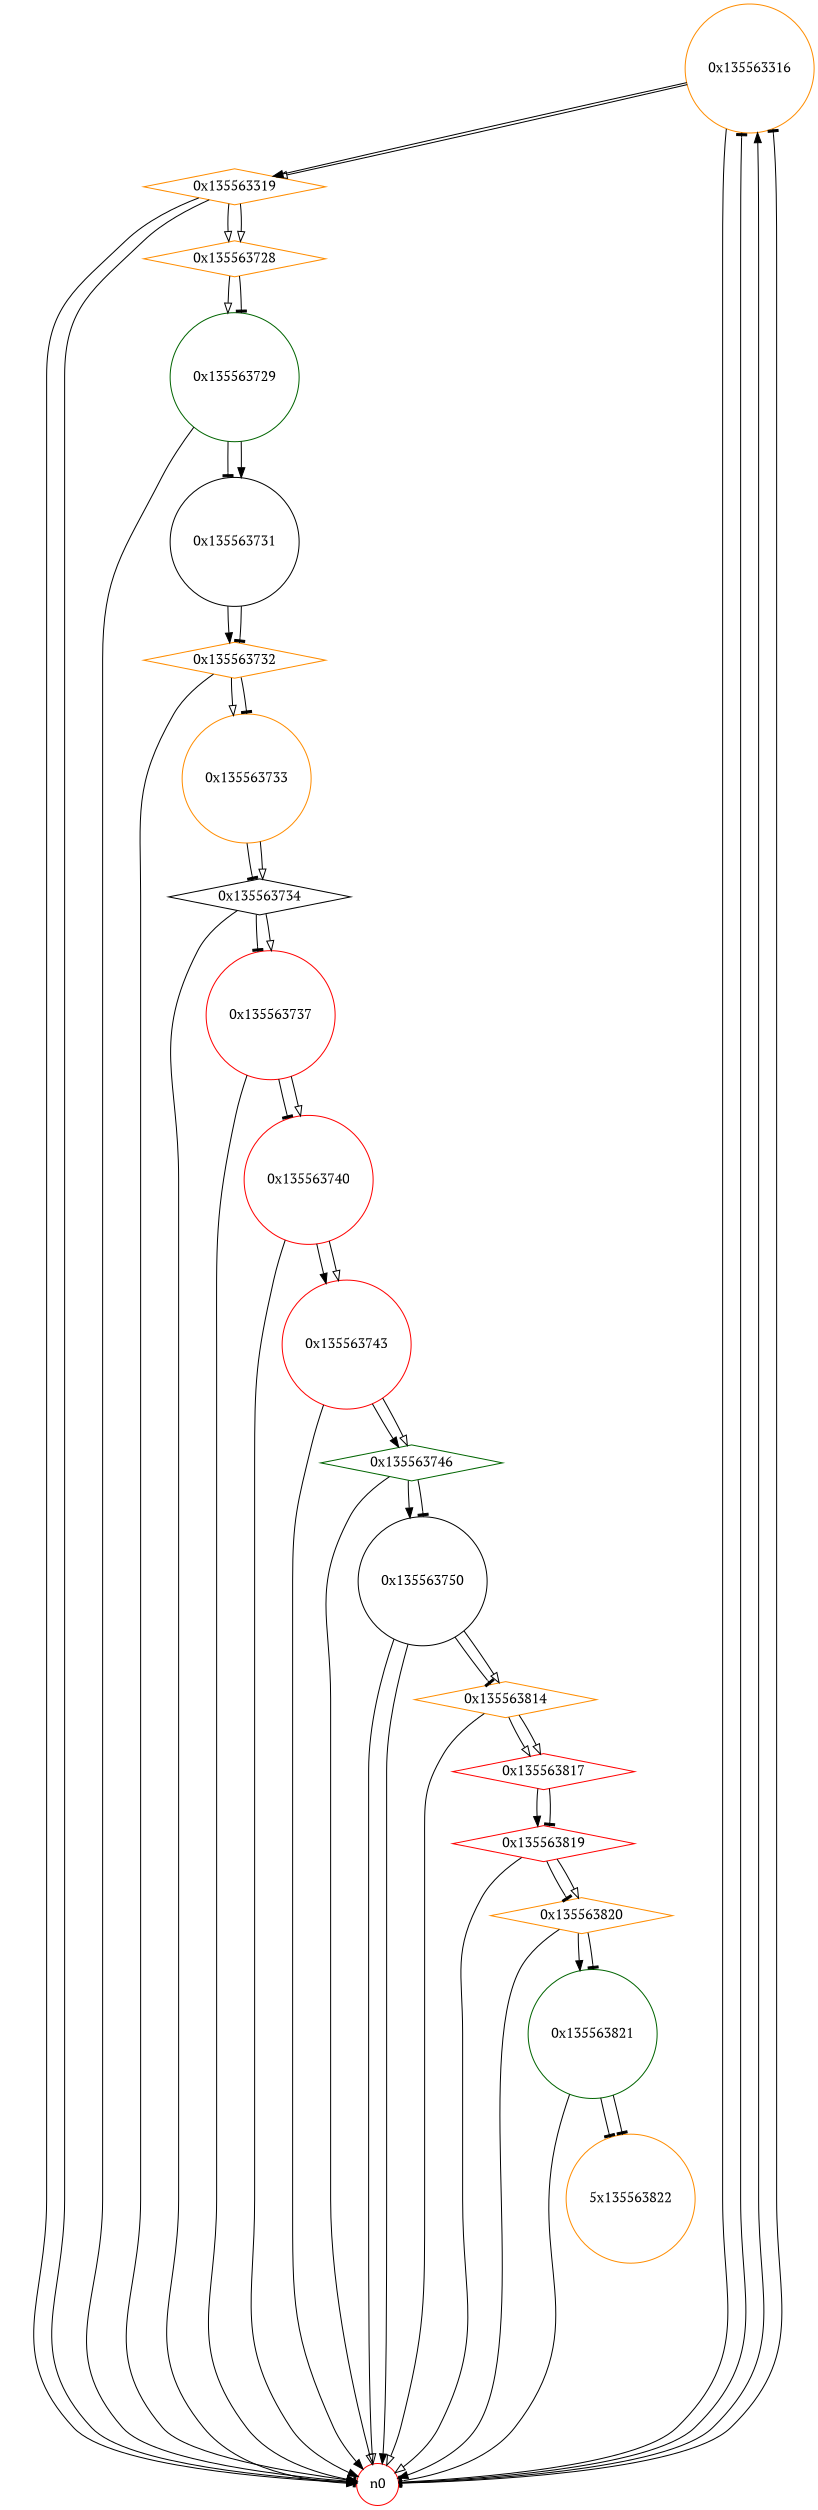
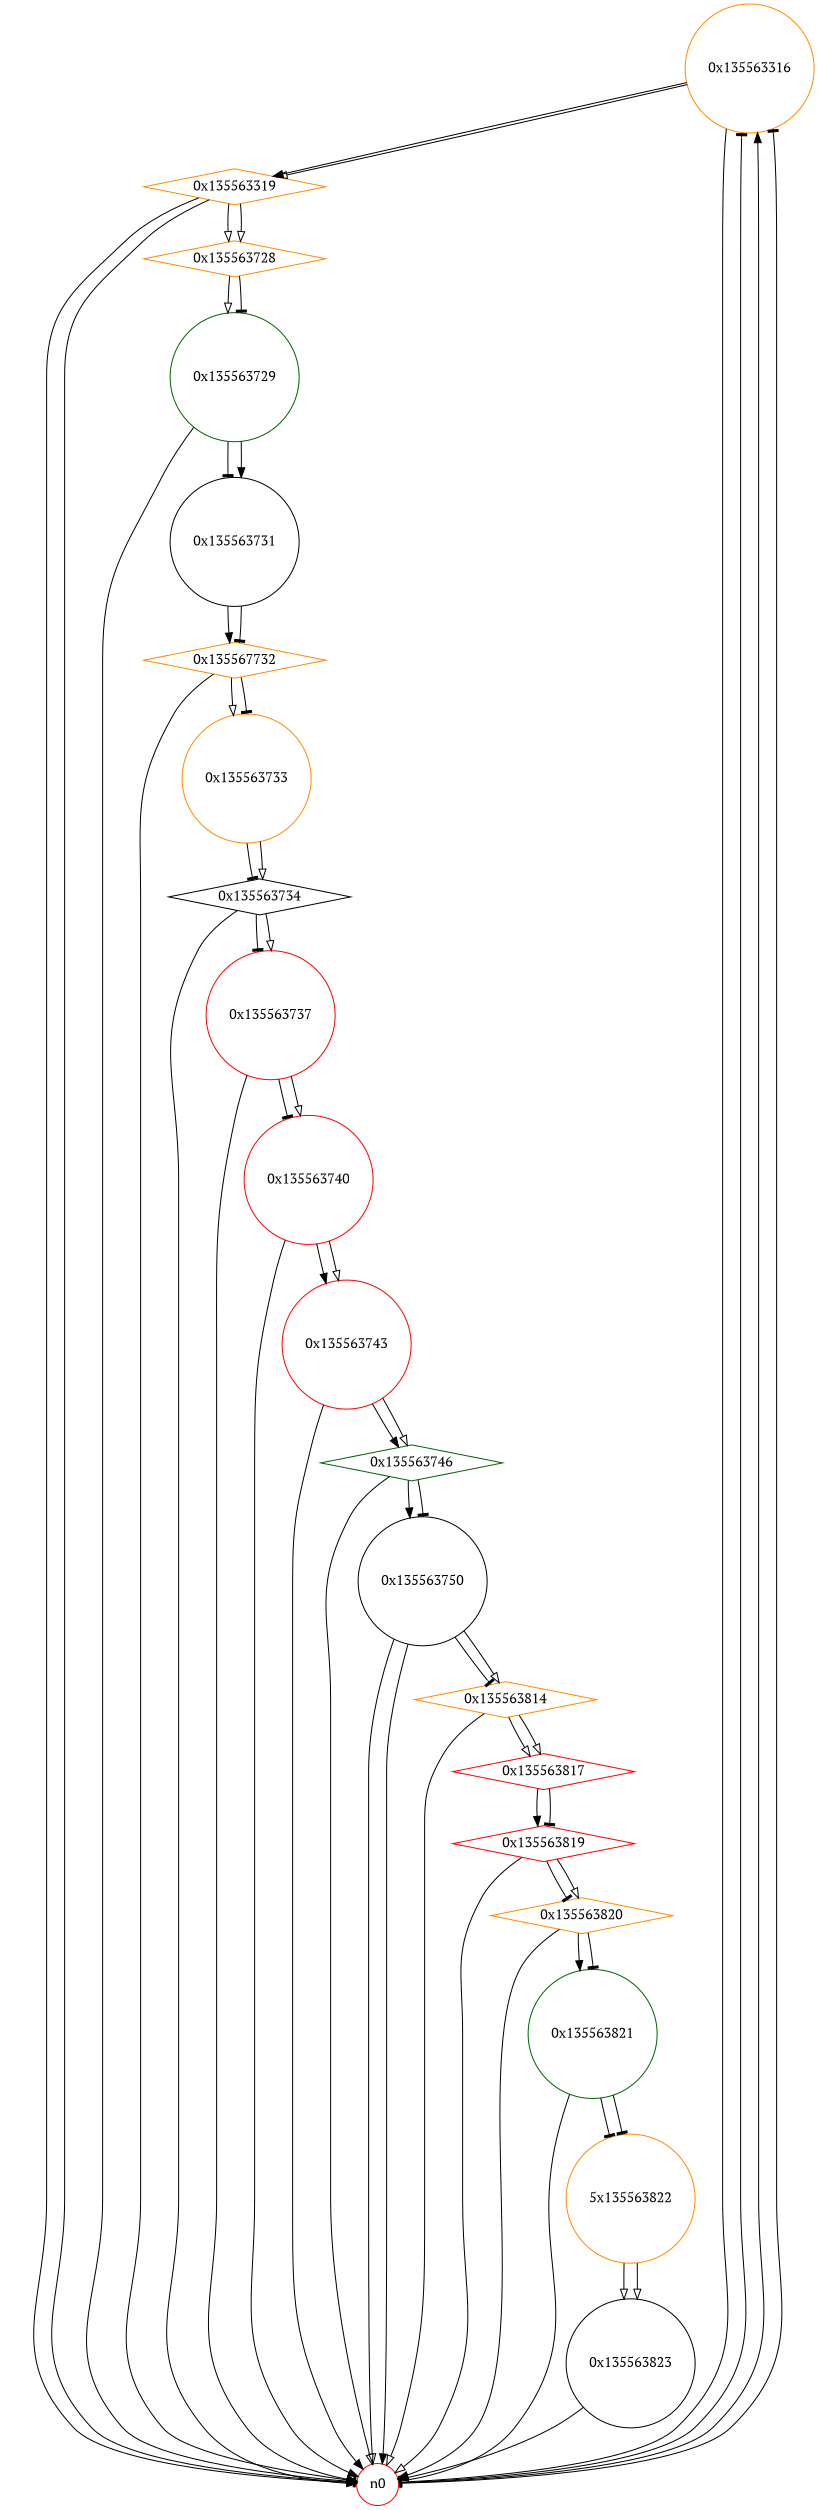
  digraph {
    fontname="PT Serif"
    node [color=darkorange fontname="PT Serif" shape=circle]
    edge [arrowhead=onormal fontname="PT Serif"]
    n1 [label="0x135563316"]
    n2 [label="0x135563319" shape=diamond]
    n0 [color=red]
    n3 [label="0x135563728" shape=diamond]
    n4 [color=darkgreen label="0x135563729"]
    n5 [color=black label="0x135563731"]
-   n6 [label="0x135563732" shape=diamond]
+   n6 [label="0x135567732" shape=diamond]
    n7 [label="0x135563733"]
    n8 [color=black label="0x135563734" shape=diamond]
    n9 [color=red label="0x135563737"]
    n10 [color=red label="0x135563740"]
    n11 [color=red label="0x135563743"]
    n12 [color=darkgreen label="0x135563746" shape=diamond]
    n13 [color=black label="0x135563750"]
    n14 [label="0x135563814" shape=diamond]
    n15 [color=red label="0x135563817" shape=diamond]
    n16 [color=red label="0x135563819" shape=diamond]
    n17 [label="0x135563820" shape=diamond]
    n18 [color=darkgreen label="0x135563821"]
    n19 [label="5x135563822"]
+   n20 [color=black label="0x135563823"]
    n1 -> n2 [arrowhead=normal]
    n1 -> n2
    n1 -> n0 [arrowhead=tee]
    n2 -> n0
    n2 -> n0 [arrowhead=normal]
    n2 -> n3
    n2 -> n3
    n0 -> n1 [arrowhead=tee]
    n0 -> n1 [arrowhead=normal]
    n0 -> n1 [arrowhead=tee]
    n3 -> n4
    n3 -> n4 [arrowhead=tee]
    n4 -> n0 [arrowhead=tee]
    n4 -> n5 [arrowhead=tee]
    n4 -> n5 [arrowhead=normal]
    n5 -> n6 [arrowhead=normal]
    n5 -> n6 [arrowhead=tee]
    n6 -> n0 [arrowhead=normal]
    n6 -> n7
    n6 -> n7 [arrowhead=tee]
    n7 -> n8 [arrowhead=tee]
    n7 -> n8
    n8 -> n0 [arrowhead=normal]
    n8 -> n9 [arrowhead=tee]
    n8 -> n9
    n9 -> n0 [arrowhead=normal]
    n9 -> n10 [arrowhead=tee]
    n9 -> n10
    n10 -> n0 [arrowhead=normal]
    n10 -> n11 [arrowhead=normal]
    n10 -> n11
    n11 -> n0 [arrowhead=normal]
    n11 -> n12 [arrowhead=normal]
    n11 -> n12
    n12 -> n0
    n12 -> n13 [arrowhead=normal]
    n12 -> n13 [arrowhead=tee]
    n13 -> n0
    n13 -> n0 [arrowhead=normal]
    n13 -> n14 [arrowhead=tee]
    n13 -> n14
    n14 -> n0
    n14 -> n15
    n14 -> n15
    n15 -> n16 [arrowhead=normal]
    n15 -> n16 [arrowhead=tee]
    n16 -> n0
    n16 -> n17 [arrowhead=tee]
    n16 -> n17
    n17 -> n0 [arrowhead=normal]
    n17 -> n18 [arrowhead=normal]
    n17 -> n18 [arrowhead=tee]
    n18 -> n0 [arrowhead=tee]
    n18 -> n19 [arrowhead=tee]
    n18 -> n19 [arrowhead=tee]
+   n19 -> n20
+   n19 -> n20
+   n20 -> n0 [arrowhead=normal]
  }
